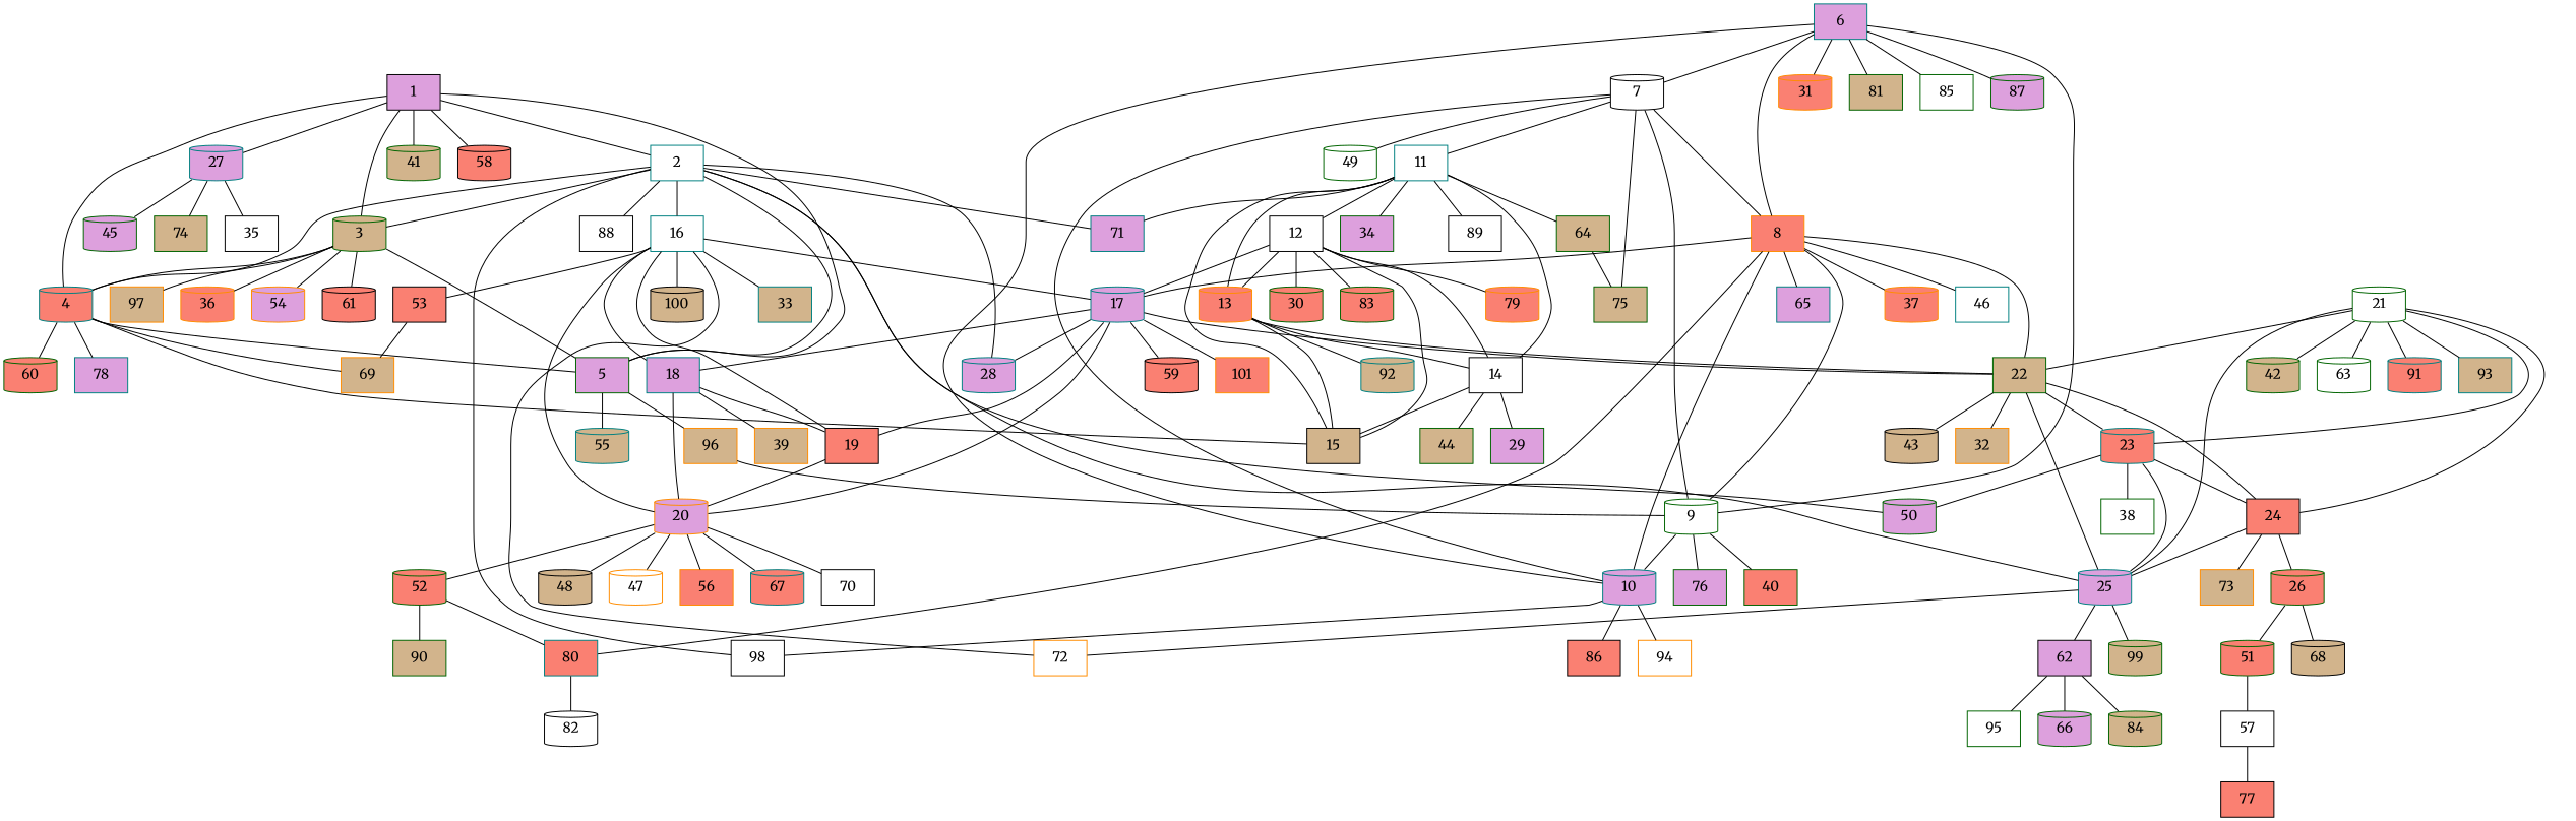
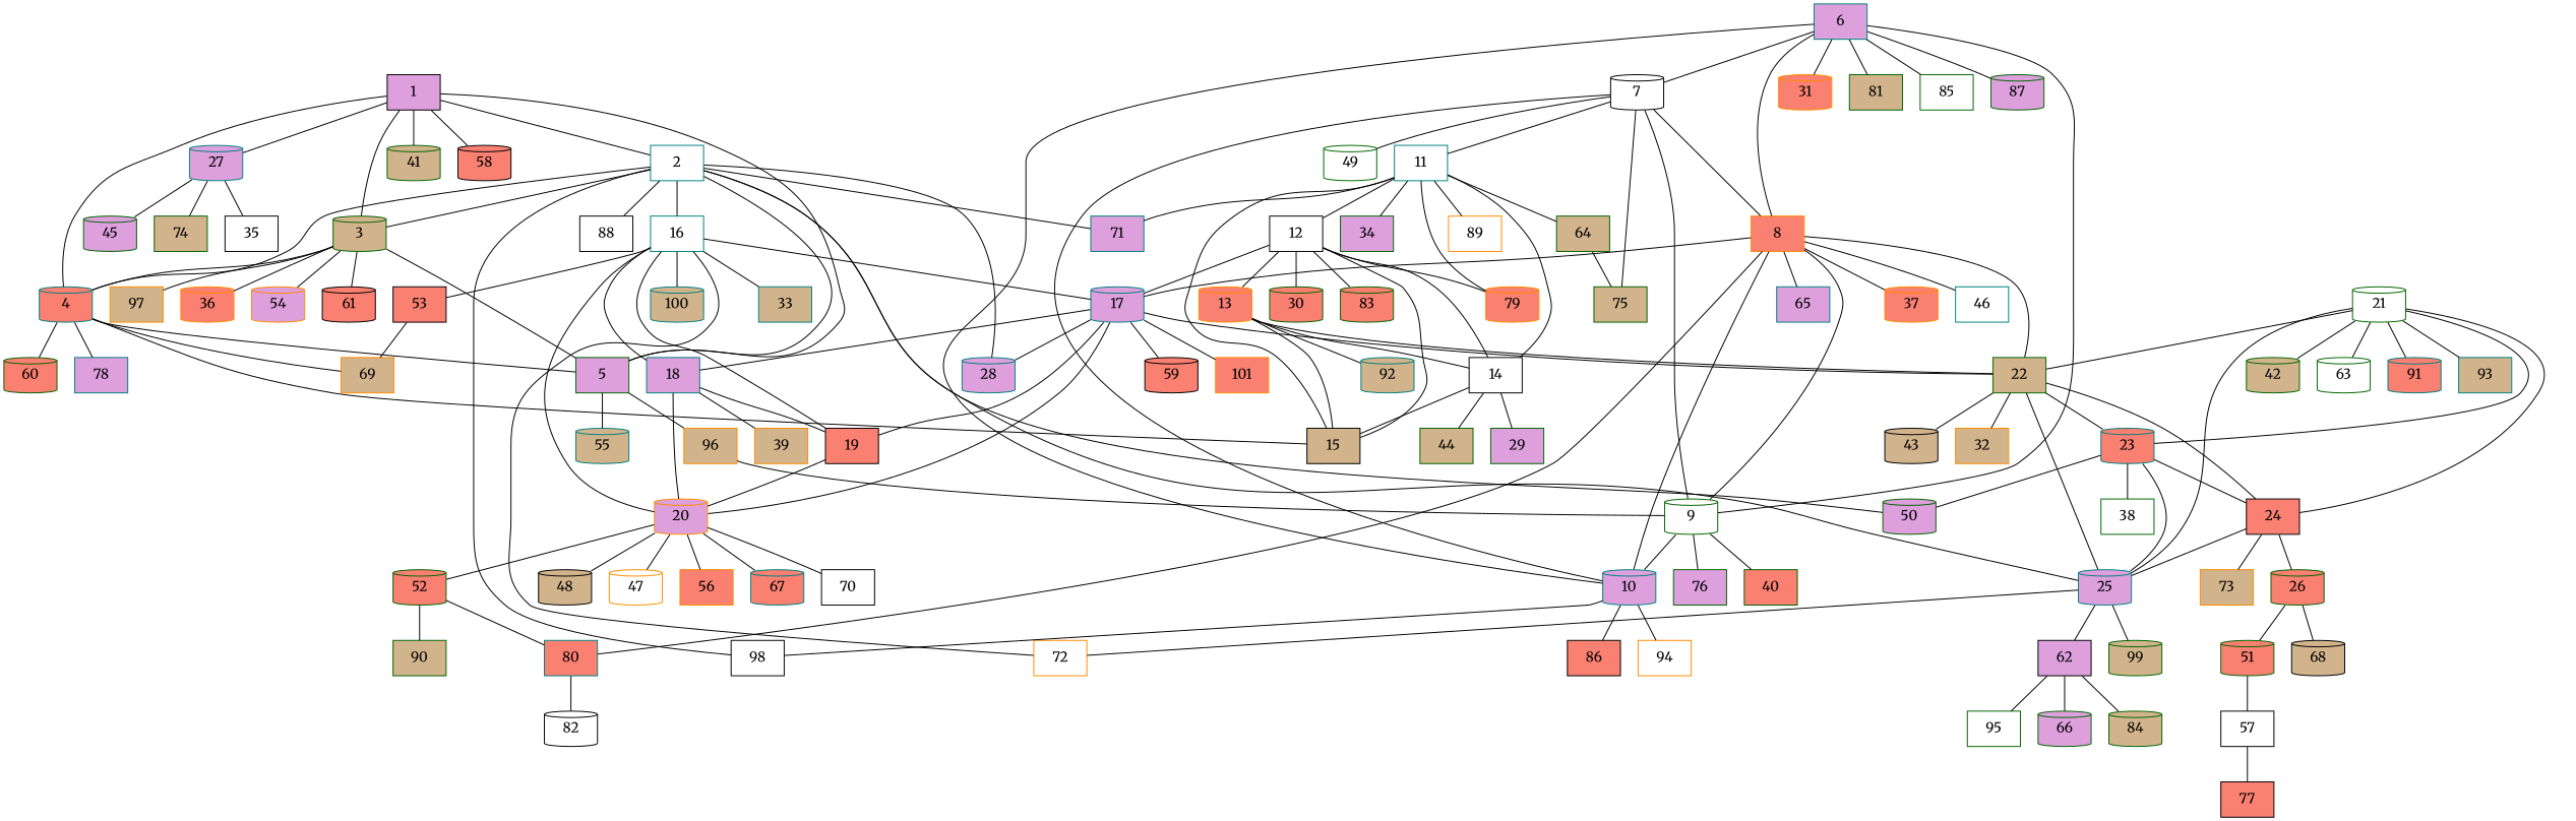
  graph {
    fontname=Merriweather
    node [color=darkgreen fillcolor=salmon fontname=Merriweather shape=box style=filled]
    edge [fontname=Merriweather]
    1 [color=black fillcolor=plum]
    2 [color=teal fillcolor=white]
    3 [fillcolor=tan shape=cylinder]
    4 [color=teal shape=cylinder]
    5 [fillcolor=plum]
    27 [color=teal fillcolor=plum shape=cylinder]
    41 [fillcolor=tan shape=cylinder]
    58 [color=black shape=cylinder]
    16 [color=teal fillcolor=white]
    25 [color=teal fillcolor=plum shape=cylinder]
    28 [color=teal fillcolor=plum shape=cylinder]
    50 [fillcolor=plum shape=cylinder]
    71 [color=teal fillcolor=plum]
    88 [color=black fillcolor=white]
    98 [color=black fillcolor=white]
    36 [color=darkorange shape=cylinder]
    54 [color=darkorange fillcolor=plum shape=cylinder]
    61 [color=black shape=cylinder]
    97 [color=darkorange fillcolor=tan]
    15 [color=black fillcolor=tan]
    60 [shape=cylinder]
    69 [color=darkorange fillcolor=tan]
    78 [color=teal fillcolor=plum]
    55 [color=teal fillcolor=tan shape=cylinder]
    96 [color=darkorange fillcolor=tan]
    35 [color=black fillcolor=white]
    45 [fillcolor=plum shape=cylinder]
    74 [fillcolor=tan]
    17 [color=teal fillcolor=plum shape=cylinder]
    18 [color=teal fillcolor=plum]
    19 [color=black]
    20 [color=darkorange fillcolor=plum shape=cylinder]
    33 [color=teal fillcolor=tan]
    53 [color=black]
    72 [color=darkorange fillcolor=white]
-   100 [color=black fillcolor=tan shape=cylinder]
+   100 [color=teal fillcolor=tan shape=cylinder]
    62 [color=black fillcolor=plum]
    99 [fillcolor=tan shape=cylinder]
    9 [fillcolor=white shape=cylinder]
    10 [color=teal fillcolor=plum shape=cylinder]
    40
    76 [fillcolor=plum]
    6 [color=teal fillcolor=plum]
    7 [color=black fillcolor=white shape=cylinder]
    8 [color=darkorange]
    31 [color=darkorange shape=cylinder]
    81 [fillcolor=tan]
    85 [fillcolor=white]
    87 [fillcolor=plum shape=cylinder]
    11 [color=teal fillcolor=white]
    49 [fillcolor=white shape=cylinder]
    75 [fillcolor=tan]
    22 [fillcolor=tan]
    37 [color=darkorange shape=cylinder]
    46 [color=teal fillcolor=white]
    65 [color=teal fillcolor=plum]
    80 [color=teal]
    86 [color=black]
    94 [color=darkorange fillcolor=white]
    12 [color=black fillcolor=white]
    13 [color=darkorange shape=cylinder]
    14 [color=black fillcolor=white]
    34 [fillcolor=plum]
    64 [fillcolor=tan]
-   89 [color=black fillcolor=white]
+   89 [color=darkorange fillcolor=white]
    59 [color=black shape=cylinder]
    101 [color=darkorange]
    23 [color=teal shape=cylinder]
    24 [color=black]
    32 [color=darkorange fillcolor=tan]
    43 [color=black fillcolor=tan shape=cylinder]
    82 [color=black fillcolor=white shape=cylinder]
    30 [shape=cylinder]
    79 [color=darkorange shape=cylinder]
    83 [shape=cylinder]
    92 [color=teal fillcolor=tan shape=cylinder]
    29 [fillcolor=plum]
    44 [fillcolor=tan]
    39 [color=darkorange fillcolor=tan]
    47 [color=darkorange fillcolor=white shape=cylinder]
    48 [color=black fillcolor=tan shape=cylinder]
    52 [shape=cylinder]
    56 [color=darkorange]
    67 [color=teal shape=cylinder]
    70 [color=black fillcolor=white]
    90 [fillcolor=tan]
    21 [fillcolor=white shape=cylinder]
    42 [fillcolor=tan shape=cylinder]
    63 [fillcolor=white shape=cylinder]
    91 [color=teal shape=cylinder]
    93 [color=teal fillcolor=tan]
    38 [fillcolor=white]
    26 [shape=cylinder]
    73 [color=darkorange fillcolor=tan]
    51 [shape=cylinder]
    68 [color=black fillcolor=tan shape=cylinder]
    66 [fillcolor=plum shape=cylinder]
    84 [fillcolor=tan shape=cylinder]
    95 [fillcolor=white]
    57 [color=black fillcolor=white]
    77 [color=black]
    1 -- 2
    1 -- 3
    1 -- 4
    1 -- 5
    1 -- 27
    1 -- 41
    1 -- 58
    2 -- 3
    2 -- 4
    2 -- 5
    2 -- 16
    2 -- 25
    2 -- 28
    2 -- 50
    2 -- 71
    2 -- 88
    2 -- 98
    3 -- 4
    3 -- 5
    3 -- 36
    3 -- 54
    3 -- 61
    3 -- 97
    4 -- 5
    4 -- 15
    4 -- 60
    4 -- 69
    4 -- 78
    5 -- 55
    5 -- 96
    27 -- 35
    27 -- 45
    27 -- 74
    16 -- 17
    16 -- 18
    16 -- 19
    16 -- 20
    16 -- 33
    16 -- 53
    16 -- 72
    16 -- 100
    25 -- 72
    25 -- 62
    25 -- 99
    96 -- 9
    17 -- 28
    17 -- 18
    17 -- 19
    17 -- 20
    17 -- 22
    17 -- 59
    17 -- 101
    18 -- 19
    18 -- 20
    18 -- 39
    19 -- 20
    20 -- 47
    20 -- 48
    20 -- 52
    20 -- 56
    20 -- 67
    20 -- 70
    53 -- 69
    62 -- 66
    62 -- 84
    62 -- 95
    9 -- 10
    9 -- 40
    9 -- 76
    10 -- 98
    10 -- 86
    10 -- 94
    6 -- 9
    6 -- 10
    6 -- 7
    6 -- 8
    6 -- 31
    6 -- 81
    6 -- 85
    6 -- 87
    7 -- 9
    7 -- 10
    7 -- 8
    7 -- 11
    7 -- 49
    7 -- 75
    8 -- 17
    8 -- 9
    8 -- 10
    8 -- 22
    8 -- 37
    8 -- 46
    8 -- 65
    8 -- 80
    11 -- 71
    11 -- 15
    11 -- 12
-   11 -- 13
+   11 -- 79
    11 -- 14
    11 -- 34
    11 -- 64
    11 -- 89
    22 -- 25
    22 -- 23
    22 -- 24
    22 -- 32
    22 -- 43
    80 -- 82
    12 -- 15
    12 -- 17
    12 -- 13
    12 -- 14
    12 -- 30
    12 -- 79
    12 -- 83
    13 -- 15
    13 -- 22
    13 -- 14
    13 -- 92
    14 -- 15
    14 -- 29
    14 -- 44
    64 -- 75
    23 -- 25
    23 -- 50
    23 -- 24
    23 -- 38
    24 -- 25
    24 -- 26
    24 -- 73
    52 -- 80
    52 -- 90
    21 -- 25
    21 -- 22
    21 -- 23
    21 -- 24
    21 -- 42
    21 -- 63
    21 -- 91
    21 -- 93
    26 -- 51
    26 -- 68
    51 -- 57
    57 -- 77
  }
